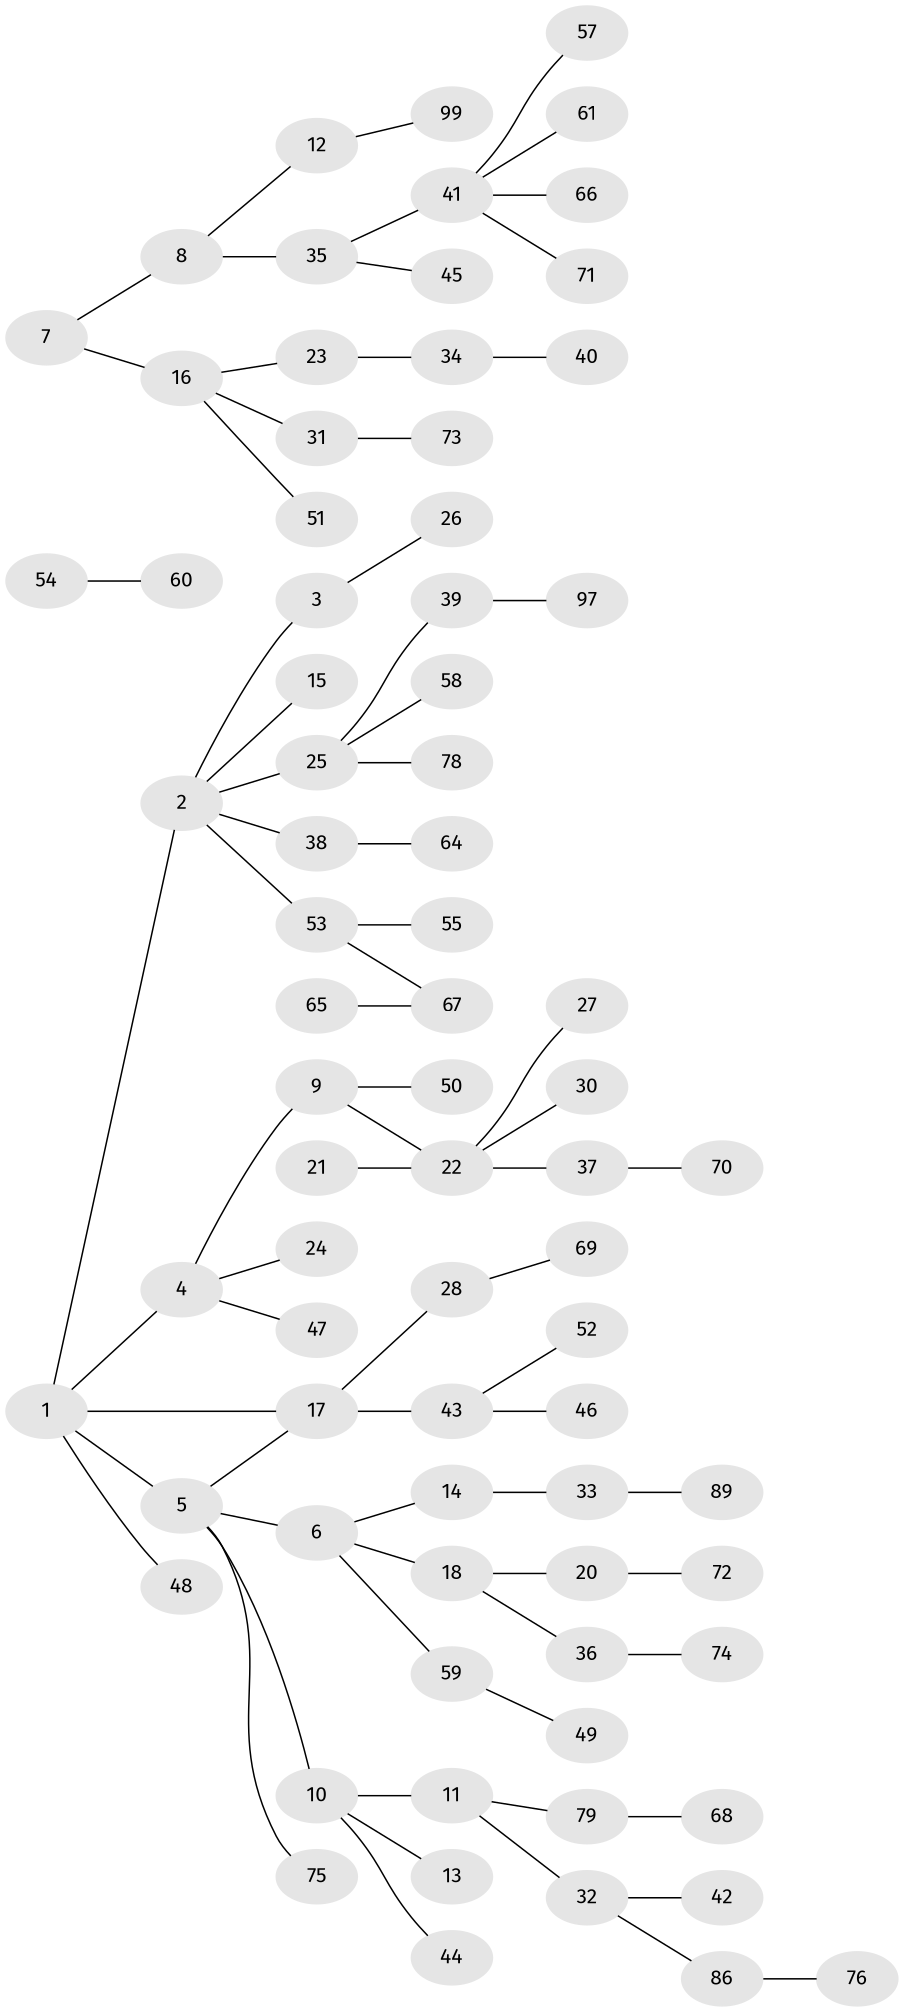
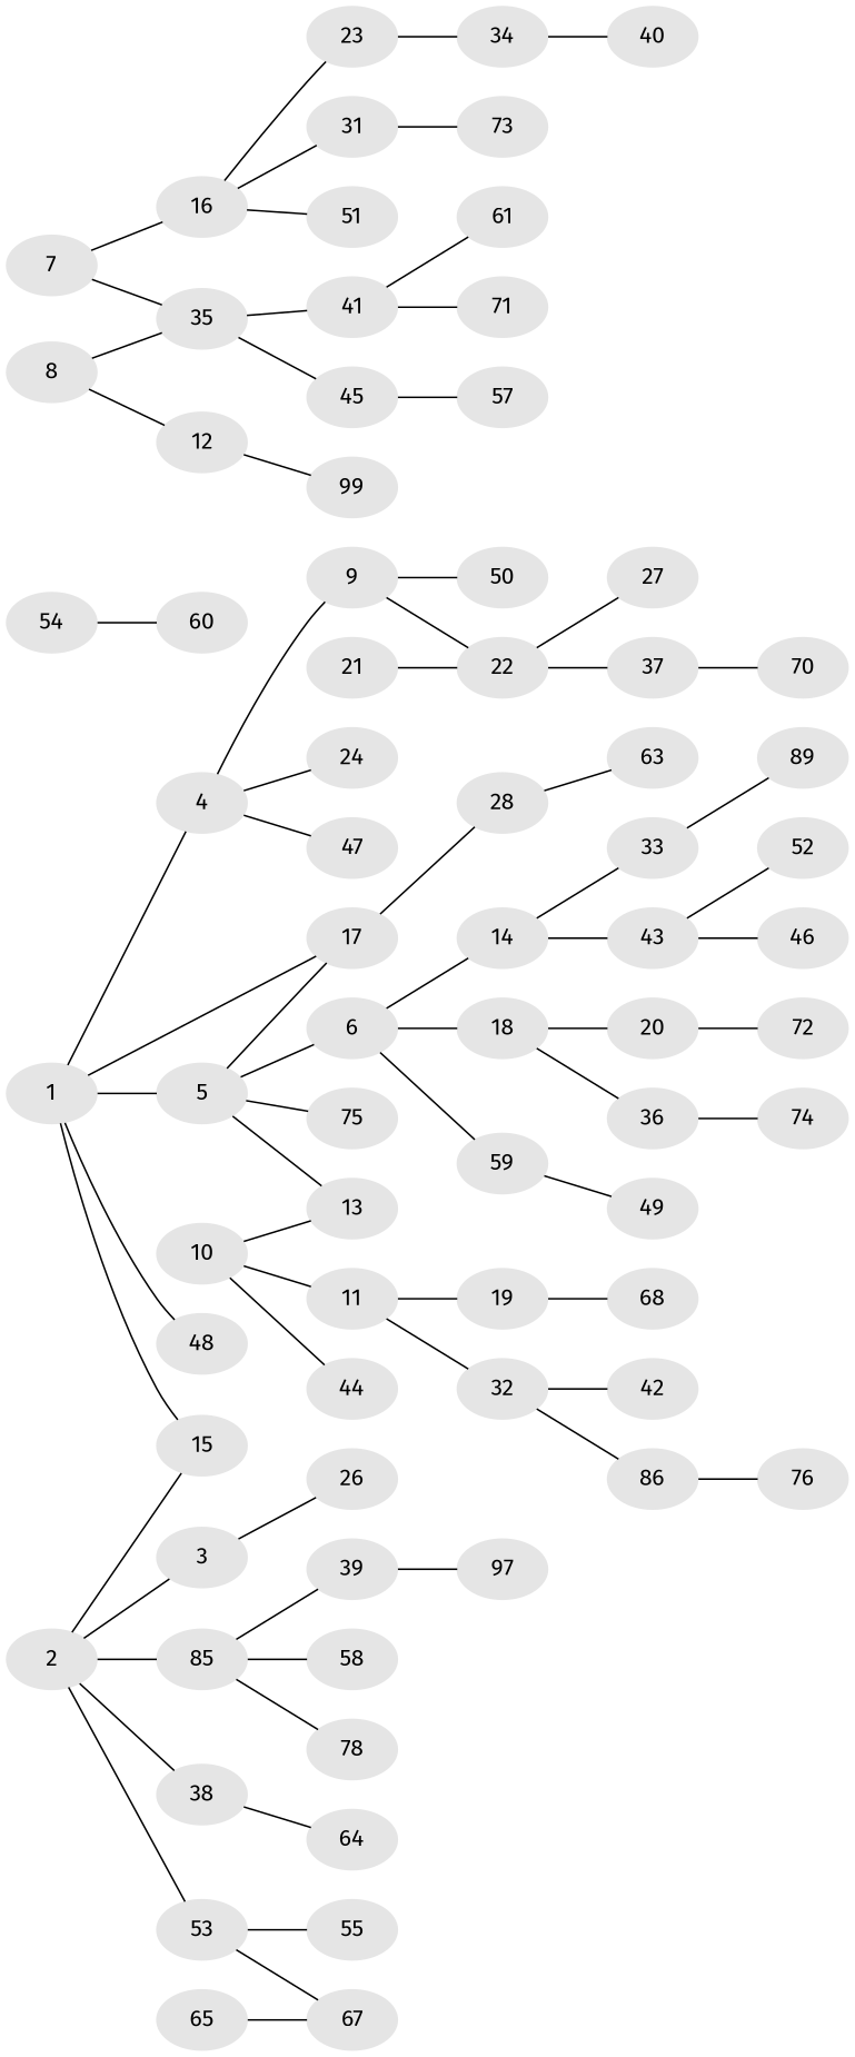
  graph {
    fontname="Fira Sans"
    rankdir=LR
    node [color=gray90 fontname="Fira Sans" style=filled]
    edge [fontname="Fira Sans"]
    1
    2
    4
    5
    17
    48
    3
    15
-   25
+   25 [label=85]
    38
    53
    9
    24
    47
    6
    10
    75
    28
    26
    39
    58
    78
    64
    55
    67
    54
    60
    50
    22
    14
    18
    59
    7
    8
    16
    11
    13
    44
    33
    43
    20
    36
    49
    12
    35
    23
    31
    51
    n49 [label=99]
    41
    45
    21
-   19 [label=79]
+   19
    32
    68
    42
    n57 [label=86]
    n58 [label=89]
    52
    46
    34
    73
-   63 [label=69]
+   63
    72
    74
    27
-   30
    37
    70
    40
    n71 [label=97]
    76
    57
    61
-   66
    71
    65
-   1 -- 2
+   1 -- 15
    1 -- 4
    1 -- 5
    1 -- 17
    1 -- 48
    2 -- 3
    2 -- 15
    2 -- 25
    2 -- 38
    2 -- 53
    4 -- 9
    4 -- 24
    4 -- 47
    5 -- 17
    5 -- 6
-   5 -- 10
+   5 -- 13
    5 -- 75
    17 -- 28
    3 -- 26
    25 -- 39
    25 -- 58
    25 -- 78
    38 -- 64
    53 -- 55
    53 -- 67
    9 -- 50
    9 -- 22
    6 -- 14
    6 -- 18
    6 -- 59
    10 -- 11
    10 -- 13
    10 -- 44
    28 -- 63
    39 -- n71
    54 -- 60
    22 -- 27
-   22 -- 30
    22 -- 37
    14 -- 33
-   17 -- 43
+   14 -- 43
    18 -- 20
    18 -- 36
    59 -- 49
-   7 -- 8
+   7 -- 35
    7 -- 16
    8 -- 12
    8 -- 35
    16 -- 23
    16 -- 31
    16 -- 51
    11 -- 19
    11 -- 32
    33 -- n58
    43 -- 52
    43 -- 46
    20 -- 72
    36 -- 74
    12 -- n49
    35 -- 41
    35 -- 45
    23 -- 34
    31 -- 73
-   41 -- 57
+   45 -- 57
    41 -- 61
-   41 -- 66
    41 -- 71
    21 -- 22
    19 -- 68
    32 -- 42
    32 -- n57
    n57 -- 76
    34 -- 40
    37 -- 70
    65 -- 67
  }
